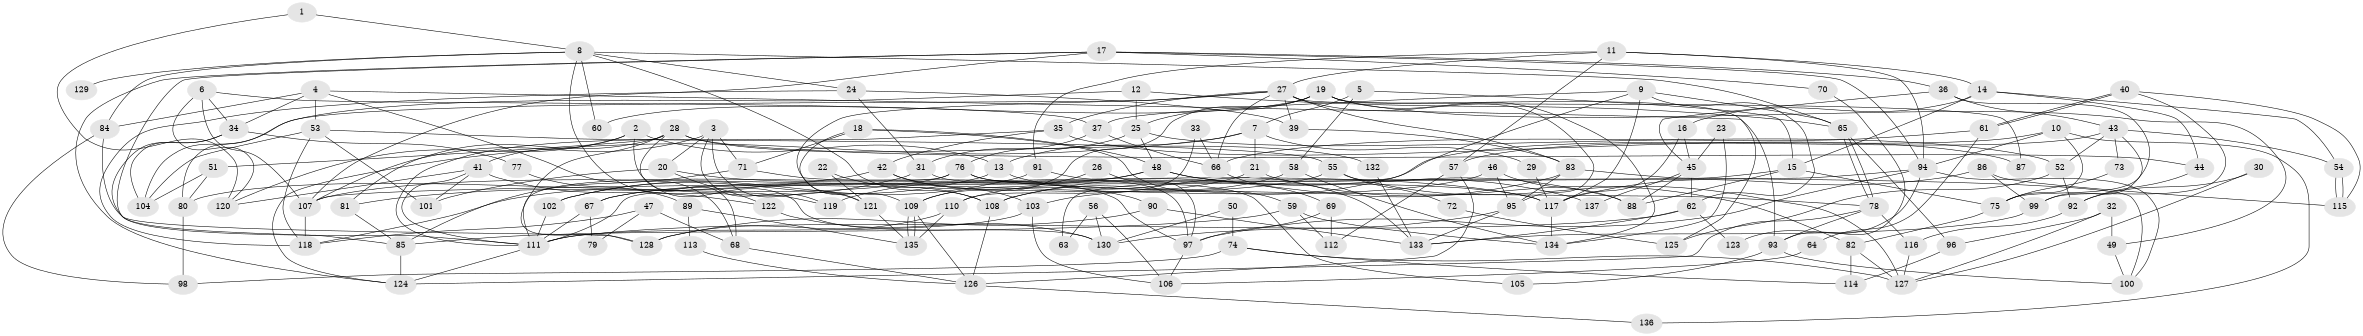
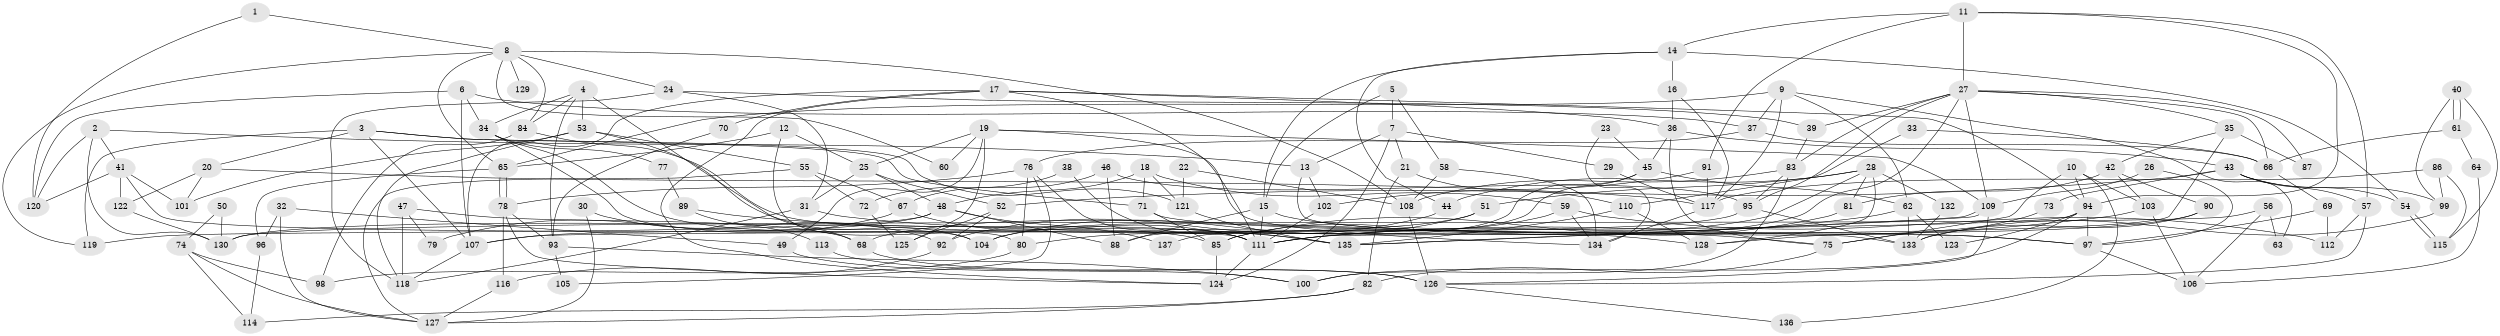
  graph {
    node [color=gray90 style=filled]
    1
    8
    120
    119
    84
    24
    60
    65
    108
    129
    2
    13
    41
    130
    102
    133
    111
    101
    122
    3
    20
    71
    107
    121
    117
    97
    85
    118
    135
    4
    34
    53
    68
    93
    104
    77
    55
    126
    128
    98
    100
    105
    5
    7
    15
    58
    21
    29
    124
    75
    88
    134
    6
    37
    66
    76
    82
    110
    31
    39
    96
    78
    9
    62
    63
    123
    10
    94
    103
    136
    106
    11
    14
    27
    57
    91
    16
    44
    54
    109
    35
    83
    87
    95
    112
    12
    25
    80
    48
    52
    36
    92
    115
    45
    43
    17
    70
    18
    59
    137
    19
    49
    125
    127
    114
    22
    23
    26
    42
    69
    28
    51
    81
    132
    30
    116
    32
    33
    89
    90
    99
    73
+   38
    72
    40
    61
    64
    46
    67
    79
    47
    50
    74
    56
    113
    86
    1 -- 8
    1 -- 120
    8 -- 119
    8 -- 84
    8 -- 24
    8 -- 60
    8 -- 65
    8 -- 108
    8 -- 129
    84 -- 128
    84 -- 98
    24 -- 118
    24 -- 31
    24 -- 39
    65 -- 96
    65 -- 78
    65 -- 78
    108 -- 126
    2 -- 120
    2 -- 13
    2 -- 41
    2 -- 130
    13 -- 102
    13 -- 133
    41 -- 120
    41 -- 111
    41 -- 101
    41 -- 122
    102 -- 111
    111 -- 124
    122 -- 130
    3 -- 119
    3 -- 20
    3 -- 71
    3 -- 107
    3 -- 121
    20 -- 101
    20 -- 122
    20 -- 117
    71 -- 97
    71 -- 85
    107 -- 118
    121 -- 135
    117 -- 134
    97 -- 106
    85 -- 124
    4 -- 84
    4 -- 34
    4 -- 53
    4 -- 68
    4 -- 93
    34 -- 85
    34 -- 104
    34 -- 77
    53 -- 101
    53 -- 118
    53 -- 104
    53 -- 55
    68 -- 126
    93 -- 100
    93 -- 105
    77 -- 89
    55 -- 127
    55 -- 72
    55 -- 67
    126 -- 136
    5 -- 7
    5 -- 15
    5 -- 58
    7 -- 13
    7 -- 21
    7 -- 29
    7 -- 124
    15 -- 111
    15 -- 75
    15 -- 88
    58 -- 108
    58 -- 134
    21 -- 82
    21 -- 110
    29 -- 117
    75 -- 82
    6 -- 120
    6 -- 107
    6 -- 34
    6 -- 37
    37 -- 66
    37 -- 76
    66 -- 69
    76 -- 111
    76 -- 105
    76 -- 78
    76 -- 80
    82 -- 127
    82 -- 114
    110 -- 135
    110 -- 128
    31 -- 97
    31 -- 118
    39 -- 83
    96 -- 114
    78 -- 93
    78 -- 124
    78 -- 116
    9 -- 65
    9 -- 117
    9 -- 37
    9 -- 62
    9 -- 63
    62 -- 133
    62 -- 111
    62 -- 123
    10 -- 75
    10 -- 94
    10 -- 103
    10 -- 136
    94 -- 107
    94 -- 97
    94 -- 100
    94 -- 123
    103 -- 111
    103 -- 106
    11 -- 94
    11 -- 14
    11 -- 27
    11 -- 57
    11 -- 91
    14 -- 15
    14 -- 16
    14 -- 44
    14 -- 54
    27 -- 104
    27 -- 66
    27 -- 39
    27 -- 109
    27 -- 35
    27 -- 83
    27 -- 87
    27 -- 95
    57 -- 126
    57 -- 112
    91 -- 102
    91 -- 117
    16 -- 117
-   16 -- 45
+   16 -- 36
    44 -- 92
    54 -- 115
    54 -- 115
    109 -- 135
    109 -- 135
    109 -- 126
    35 -- 111
    35 -- 87
    35 -- 42
    83 -- 108
    83 -- 100
    83 -- 95
    95 -- 130
    95 -- 133
    12 -- 65
    12 -- 25
    12 -- 80
    25 -- 31
    25 -- 48
    25 -- 52
    80 -- 98
    48 -- 119
    48 -- 107
    48 -- 88
    48 -- 137
    52 -- 92
    52 -- 125
    36 -- 75
    36 -- 45
    36 -- 43
    92 -- 116
    45 -- 88
    45 -- 62
    45 -- 137
    43 -- 57
    43 -- 54
    43 -- 52
    43 -- 99
    43 -- 73
    17 -- 111
    17 -- 107
    17 -- 124
    17 -- 94
    17 -- 36
    17 -- 70
    70 -- 93
    18 -- 71
    18 -- 121
    18 -- 48
    18 -- 59
    59 -- 85
    59 -- 134
    59 -- 112
    19 -- 60
    19 -- 134
    19 -- 109
    19 -- 25
    19 -- 49
    19 -- 125
    49 -- 100
    22 -- 108
    22 -- 121
    23 -- 134
    23 -- 45
    26 -- 97
    26 -- 109
    42 -- 103
    42 -- 81
    42 -- 90
    69 -- 97
    69 -- 112
    28 -- 68
    28 -- 128
    28 -- 44
    28 -- 51
    28 -- 81
    28 -- 132
    51 -- 104
    51 -- 80
    81 -- 85
    132 -- 133
    30 -- 92
    30 -- 127
    116 -- 127
    32 -- 96
    32 -- 49
    32 -- 127
    33 -- 66
    33 -- 110
    89 -- 135
    89 -- 113
    90 -- 133
    90 -- 128
    99 -- 133
    73 -- 75
+   38 -- 135
+   38 -- 72
    72 -- 125
    40 -- 115
    40 -- 99
    40 -- 61
    40 -- 61
    61 -- 66
    61 -- 64
    64 -- 106
    46 -- 88
    46 -- 95
    46 -- 67
    67 -- 111
    67 -- 79
    47 -- 118
    47 -- 68
    47 -- 79
    50 -- 130
    50 -- 74
    74 -- 98
    74 -- 127
    74 -- 114
    56 -- 130
    56 -- 63
    56 -- 106
    113 -- 126
    86 -- 117
    86 -- 115
    86 -- 99
  }
